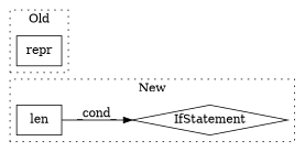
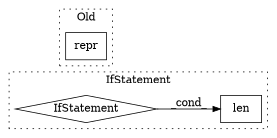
  digraph {
    rankdir=LR
    fontname="DejaVu Serif"
    node [a=32 shape=box fontname="DejaVu Serif"]
    n1 [l="4,1" label=len s="2066,2077"]
    n2 [a=25 l="4,2" label=IfStatement s="2062,2084" shape=diamond]
    n3 [l="5,1" label=repr s="1734,1802"]
    subgraph cluster_1 {
-     label=New
+     label=IfStatement
      style=dotted
      n1
      n2
    }
    subgraph cluster_2 {
      label=Old
      style=dotted
      n3
    }
-   n1 -> n2 [label=_cond_ fontname="DejaVu Serif"]
+   n2 -> n1 [label=_cond_ fontname="DejaVu Serif"]
  }
